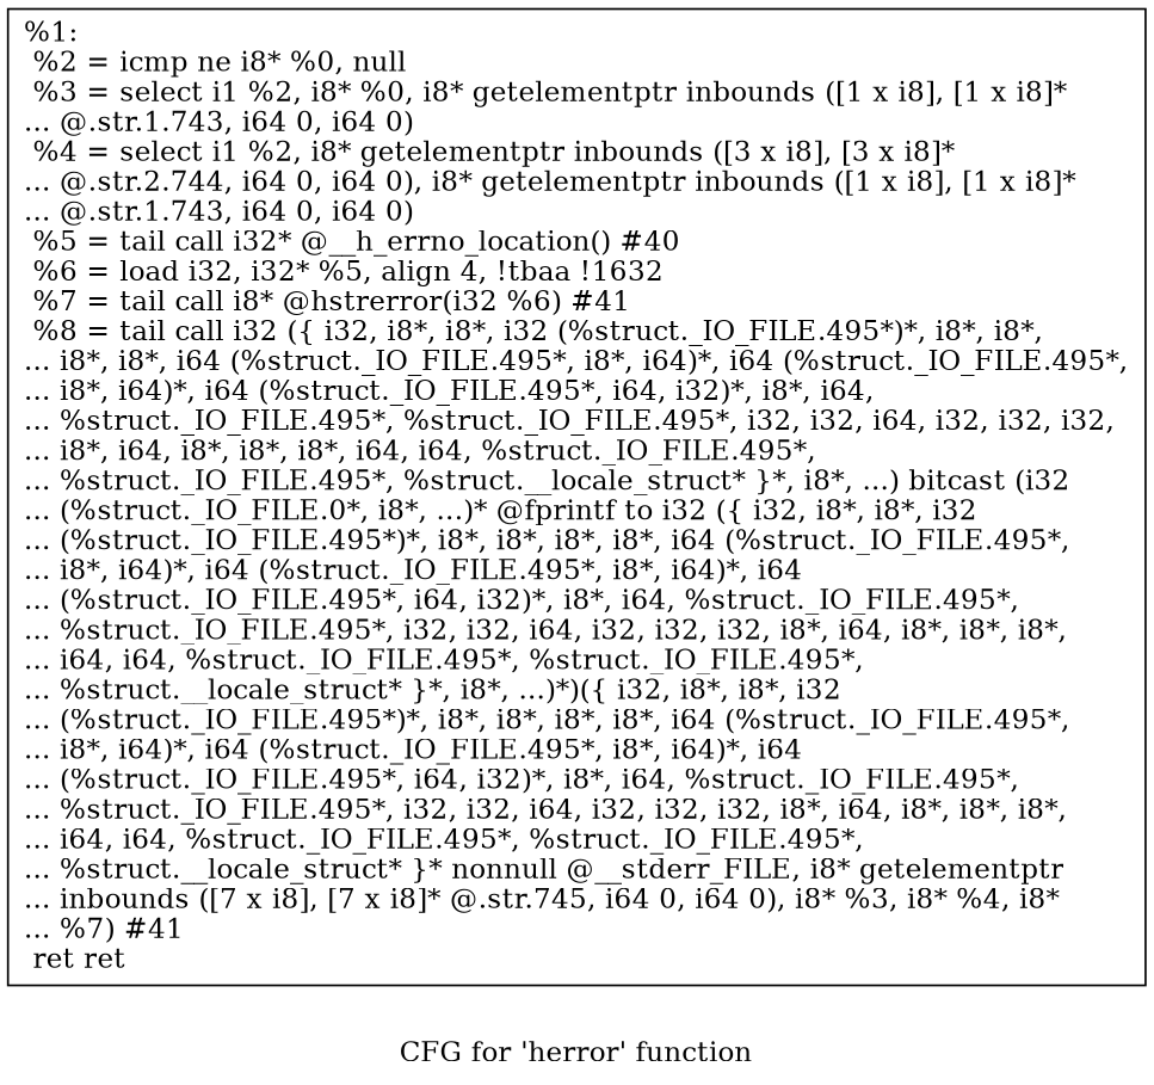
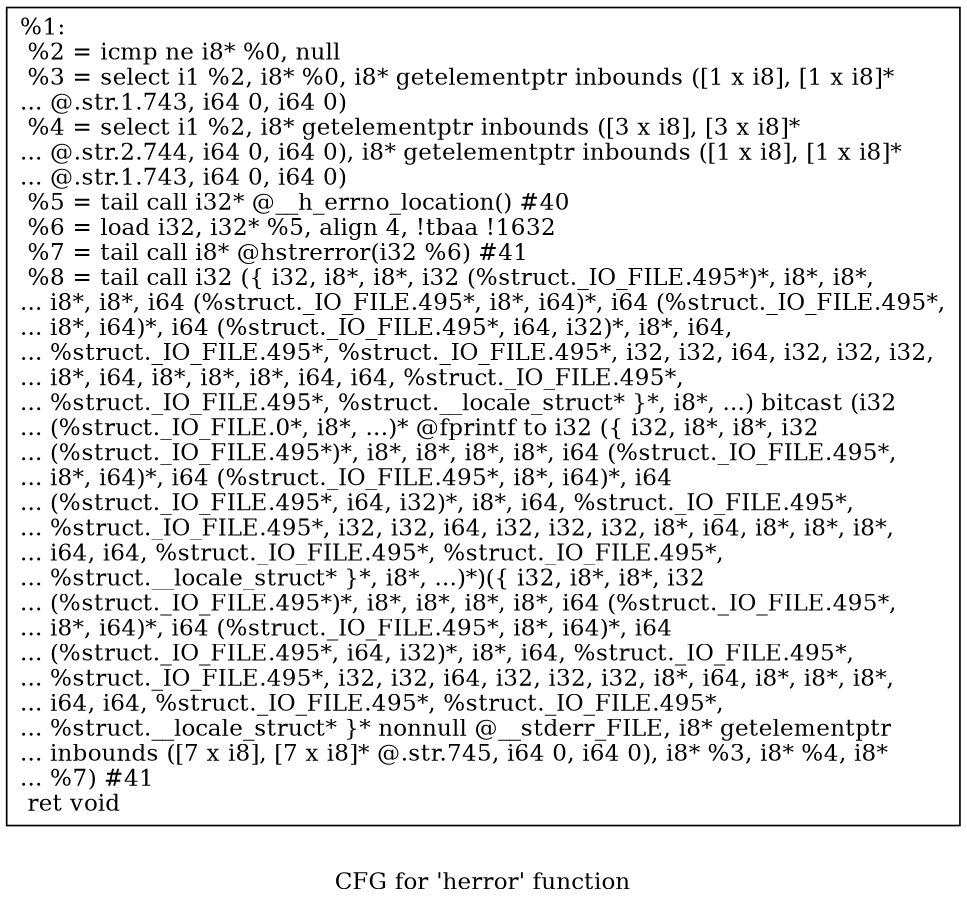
  digraph {
    label="CFG for 'herror' function"
    rankdir=LR
-   n1 [label="{%1:\l  %2 = icmp ne i8* %0, null\l  %3 = select i1 %2, i8* %0, i8* getelementptr inbounds ([1 x i8], [1 x i8]*\l... @.str.1.743, i64 0, i64 0)\l  %4 = select i1 %2, i8* getelementptr inbounds ([3 x i8], [3 x i8]*\l... @.str.2.744, i64 0, i64 0), i8* getelementptr inbounds ([1 x i8], [1 x i8]*\l... @.str.1.743, i64 0, i64 0)\l  %5 = tail call i32* @__h_errno_location() #40\l  %6 = load i32, i32* %5, align 4, !tbaa !1632\l  %7 = tail call i8* @hstrerror(i32 %6) #41\l  %8 = tail call i32 (\{ i32, i8*, i8*, i32 (%struct._IO_FILE.495*)*, i8*, i8*,\l... i8*, i8*, i64 (%struct._IO_FILE.495*, i8*, i64)*, i64 (%struct._IO_FILE.495*,\l... i8*, i64)*, i64 (%struct._IO_FILE.495*, i64, i32)*, i8*, i64,\l... %struct._IO_FILE.495*, %struct._IO_FILE.495*, i32, i32, i64, i32, i32, i32,\l... i8*, i64, i8*, i8*, i8*, i64, i64, %struct._IO_FILE.495*,\l... %struct._IO_FILE.495*, %struct.__locale_struct* \}*, i8*, ...) bitcast (i32\l... (%struct._IO_FILE.0*, i8*, ...)* @fprintf to i32 (\{ i32, i8*, i8*, i32\l... (%struct._IO_FILE.495*)*, i8*, i8*, i8*, i8*, i64 (%struct._IO_FILE.495*,\l... i8*, i64)*, i64 (%struct._IO_FILE.495*, i8*, i64)*, i64\l... (%struct._IO_FILE.495*, i64, i32)*, i8*, i64, %struct._IO_FILE.495*,\l... %struct._IO_FILE.495*, i32, i32, i64, i32, i32, i32, i8*, i64, i8*, i8*, i8*,\l... i64, i64, %struct._IO_FILE.495*, %struct._IO_FILE.495*,\l... %struct.__locale_struct* \}*, i8*, ...)*)(\{ i32, i8*, i8*, i32\l... (%struct._IO_FILE.495*)*, i8*, i8*, i8*, i8*, i64 (%struct._IO_FILE.495*,\l... i8*, i64)*, i64 (%struct._IO_FILE.495*, i8*, i64)*, i64\l... (%struct._IO_FILE.495*, i64, i32)*, i8*, i64, %struct._IO_FILE.495*,\l... %struct._IO_FILE.495*, i32, i32, i64, i32, i32, i32, i8*, i64, i8*, i8*, i8*,\l... i64, i64, %struct._IO_FILE.495*, %struct._IO_FILE.495*,\l... %struct.__locale_struct* \}* nonnull @__stderr_FILE, i8* getelementptr\l... inbounds ([7 x i8], [7 x i8]* @.str.745, i64 0, i64 0), i8* %3, i8* %4, i8*\l... %7) #41\l  ret ret\l}" shape=record]
+   n1 [label="{%1:\l  %2 = icmp ne i8* %0, null\l  %3 = select i1 %2, i8* %0, i8* getelementptr inbounds ([1 x i8], [1 x i8]*\l... @.str.1.743, i64 0, i64 0)\l  %4 = select i1 %2, i8* getelementptr inbounds ([3 x i8], [3 x i8]*\l... @.str.2.744, i64 0, i64 0), i8* getelementptr inbounds ([1 x i8], [1 x i8]*\l... @.str.1.743, i64 0, i64 0)\l  %5 = tail call i32* @__h_errno_location() #40\l  %6 = load i32, i32* %5, align 4, !tbaa !1632\l  %7 = tail call i8* @hstrerror(i32 %6) #41\l  %8 = tail call i32 (\{ i32, i8*, i8*, i32 (%struct._IO_FILE.495*)*, i8*, i8*,\l... i8*, i8*, i64 (%struct._IO_FILE.495*, i8*, i64)*, i64 (%struct._IO_FILE.495*,\l... i8*, i64)*, i64 (%struct._IO_FILE.495*, i64, i32)*, i8*, i64,\l... %struct._IO_FILE.495*, %struct._IO_FILE.495*, i32, i32, i64, i32, i32, i32,\l... i8*, i64, i8*, i8*, i8*, i64, i64, %struct._IO_FILE.495*,\l... %struct._IO_FILE.495*, %struct.__locale_struct* \}*, i8*, ...) bitcast (i32\l... (%struct._IO_FILE.0*, i8*, ...)* @fprintf to i32 (\{ i32, i8*, i8*, i32\l... (%struct._IO_FILE.495*)*, i8*, i8*, i8*, i8*, i64 (%struct._IO_FILE.495*,\l... i8*, i64)*, i64 (%struct._IO_FILE.495*, i8*, i64)*, i64\l... (%struct._IO_FILE.495*, i64, i32)*, i8*, i64, %struct._IO_FILE.495*,\l... %struct._IO_FILE.495*, i32, i32, i64, i32, i32, i32, i8*, i64, i8*, i8*, i8*,\l... i64, i64, %struct._IO_FILE.495*, %struct._IO_FILE.495*,\l... %struct.__locale_struct* \}*, i8*, ...)*)(\{ i32, i8*, i8*, i32\l... (%struct._IO_FILE.495*)*, i8*, i8*, i8*, i8*, i64 (%struct._IO_FILE.495*,\l... i8*, i64)*, i64 (%struct._IO_FILE.495*, i8*, i64)*, i64\l... (%struct._IO_FILE.495*, i64, i32)*, i8*, i64, %struct._IO_FILE.495*,\l... %struct._IO_FILE.495*, i32, i32, i64, i32, i32, i32, i8*, i64, i8*, i8*, i8*,\l... i64, i64, %struct._IO_FILE.495*, %struct._IO_FILE.495*,\l... %struct.__locale_struct* \}* nonnull @__stderr_FILE, i8* getelementptr\l... inbounds ([7 x i8], [7 x i8]* @.str.745, i64 0, i64 0), i8* %3, i8* %4, i8*\l... %7) #41\l  ret void\l}" shape=record]
  }
